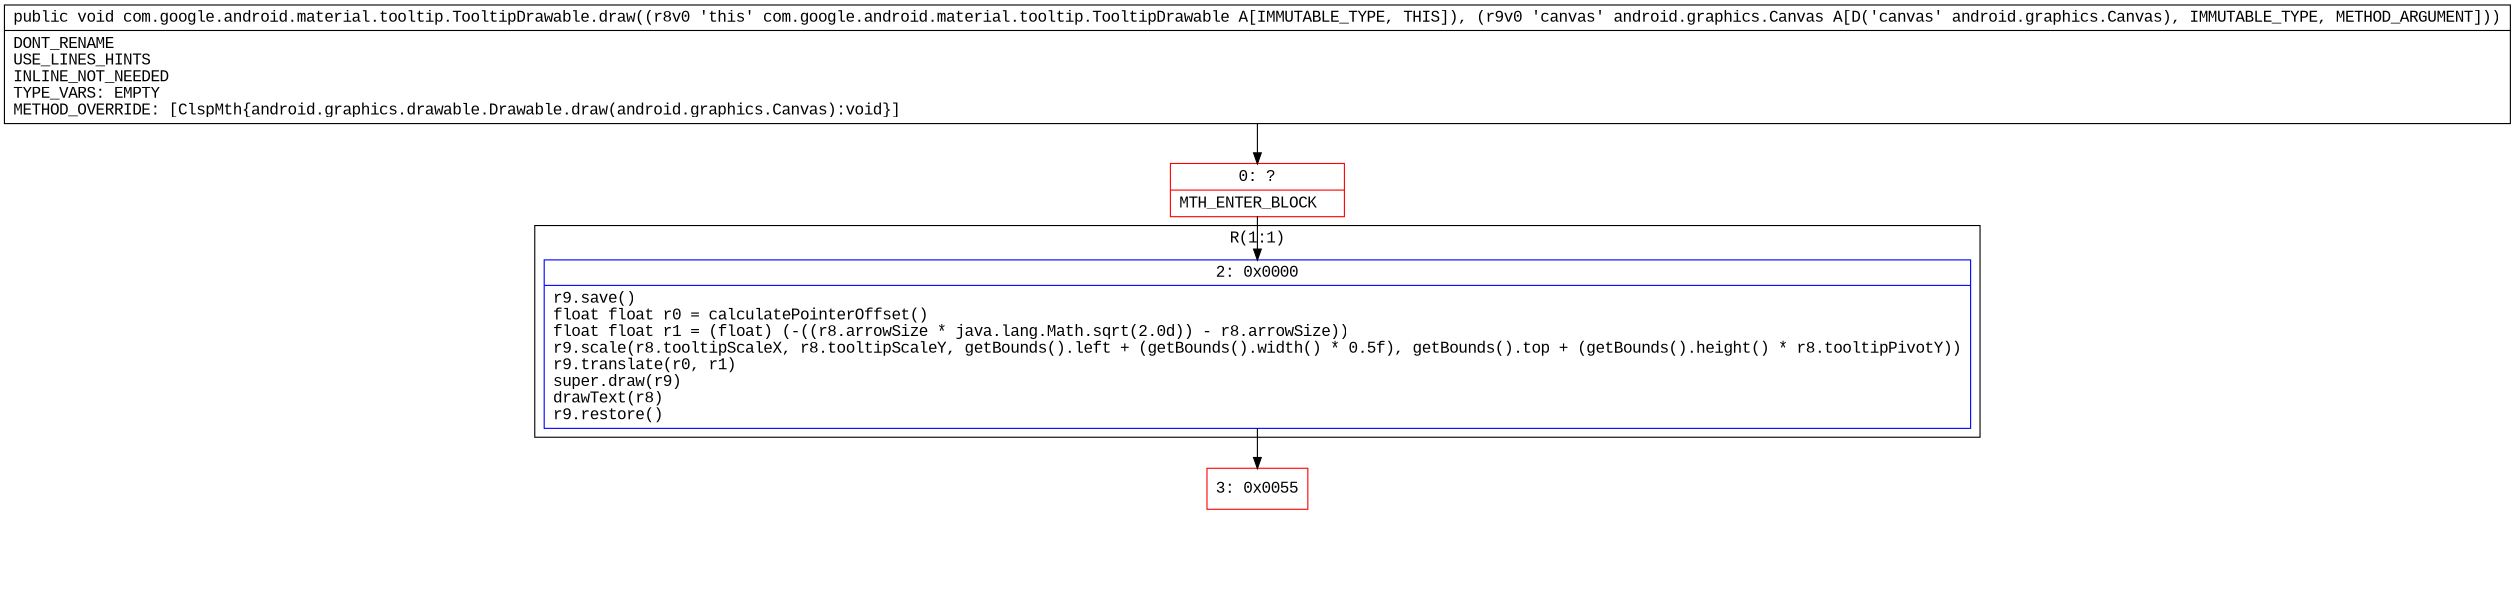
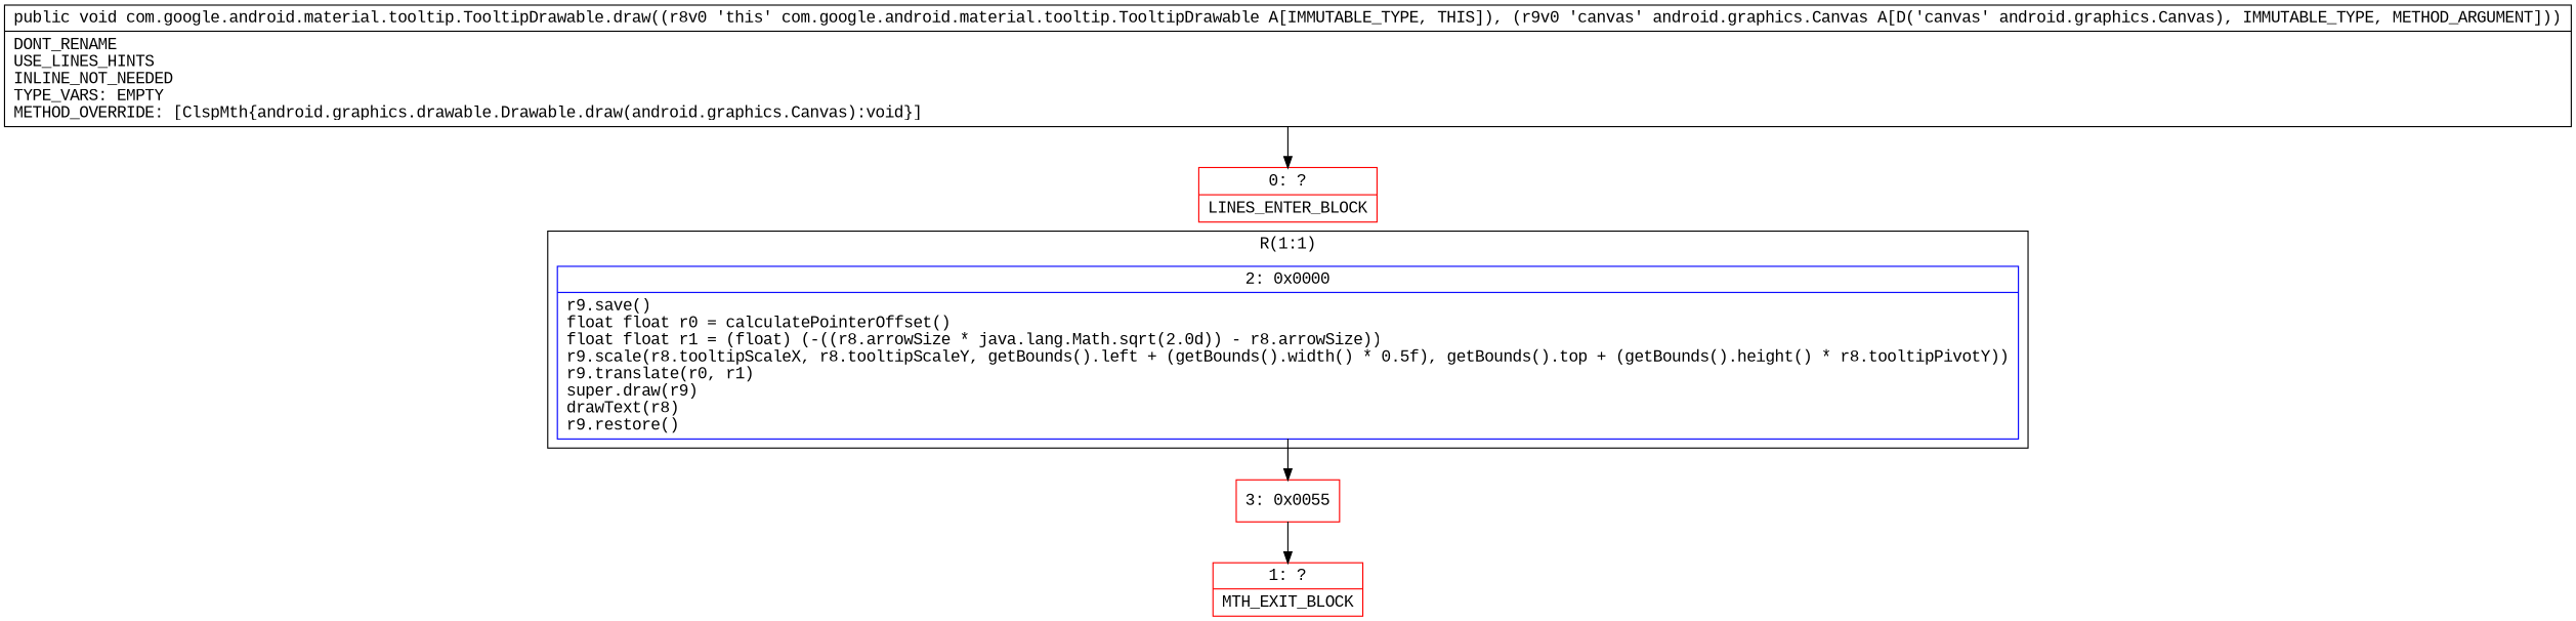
  digraph {
    fontname="Liberation Mono"
    node [color=red fontname="Liberation Mono" shape=record]
    edge [fontname="Liberation Mono"]
    n1 [color=blue label="{2\:\ 0x0000|r9.save()\lfloat float r0 = calculatePointerOffset()\lfloat float r1 = (float) (\-((r8.arrowSize * java.lang.Math.sqrt(2.0d)) \- r8.arrowSize))\lr9.scale(r8.tooltipScaleX, r8.tooltipScaleY, getBounds().left + (getBounds().width() * 0.5f), getBounds().top + (getBounds().height() * r8.tooltipPivotY))\lr9.translate(r0, r1)\lsuper.draw(r9)\ldrawText(r8)\lr9.restore()\l}"]
    n2 [label="{3\:\ 0x0055}"]
-   n4 [label="{0\:\ ?|MTH_ENTER_BLOCK\l}"]
+   n3 [label="{1\:\ ?|MTH_EXIT_BLOCK\l}"]
+   n4 [label="{0\:\ ?|LINES_ENTER_BLOCK\l}"]
    n5 [label="{public void com.google.android.material.tooltip.TooltipDrawable.draw((r8v0 'this' com.google.android.material.tooltip.TooltipDrawable A[IMMUTABLE_TYPE, THIS]), (r9v0 'canvas' android.graphics.Canvas A[D('canvas' android.graphics.Canvas), IMMUTABLE_TYPE, METHOD_ARGUMENT]))  | DONT_RENAME\lUSE_LINES_HINTS\lINLINE_NOT_NEEDED\lTYPE_VARS: EMPTY\lMETHOD_OVERRIDE: [ClspMth\{android.graphics.drawable.Drawable.draw(android.graphics.Canvas):void\}]\l}" color=""]
    subgraph cluster_1 {
      label="R(1:1)"
      n1
    }
    n1 -> n2
-   n4 -> n1
+   n2 -> n3
    n5 -> n4
  }
